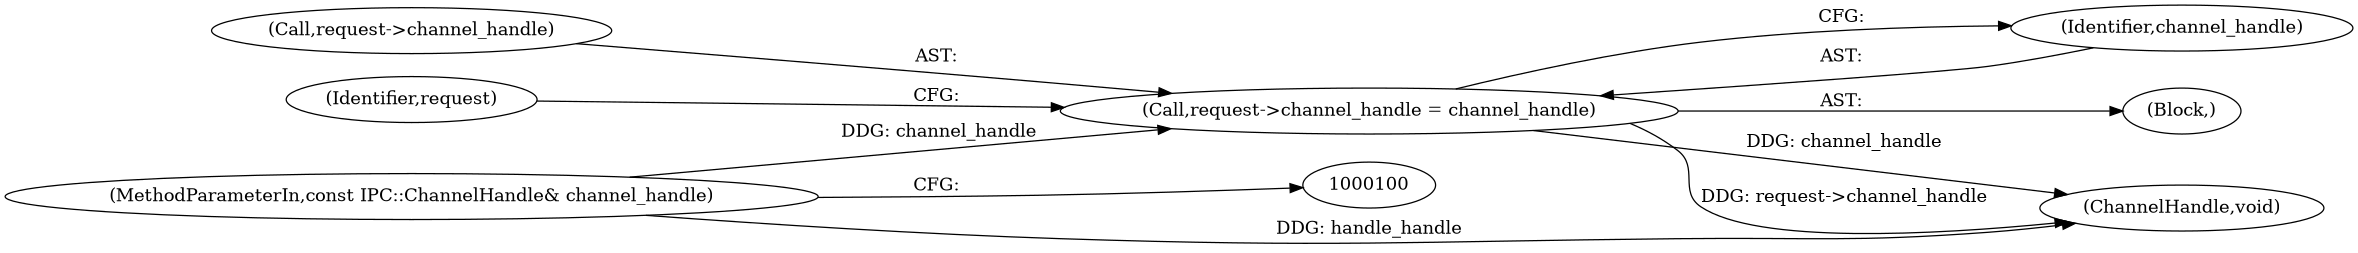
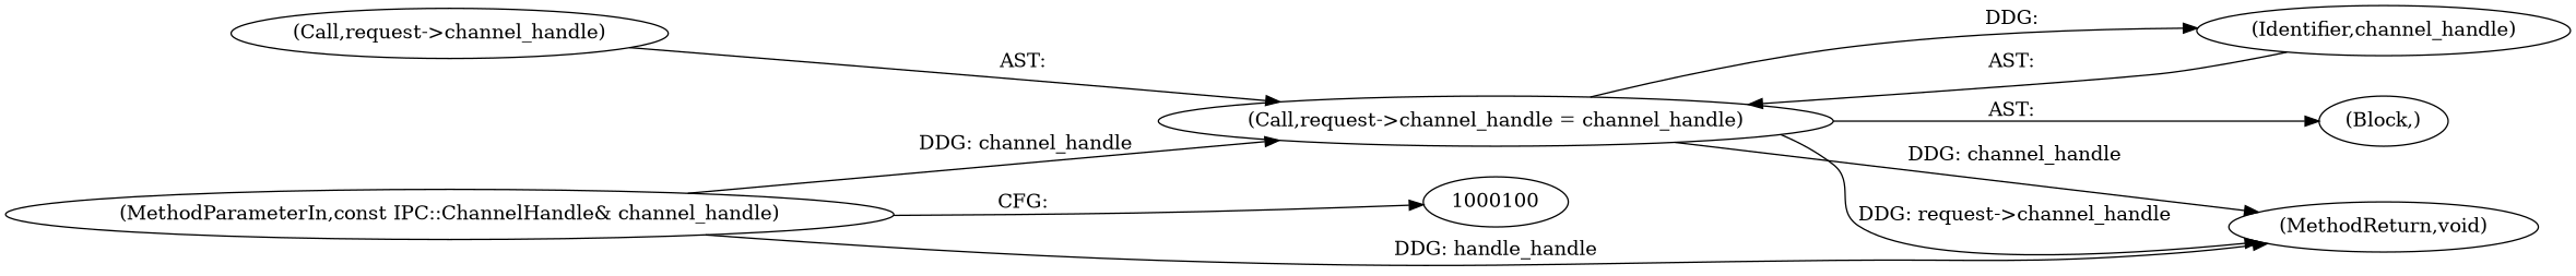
  digraph {
    rankdir=LR
    n1 [label="(Call,request->channel_handle = channel_handle)"]
    n2 [label="(Identifier,channel_handle)"]
    n3 [label="(Block,)"]
-   n4 [label="(ChannelHandle,void)"]
+   n4 [label="(MethodReturn,void)"]
    n5 [label="(MethodParameterIn,const IPC::ChannelHandle& channel_handle)"]
    1000100
    n7 [label="(Call,request->channel_handle)"]
-   n8 [label="(Identifier,request)"]
-   n1 -> n2 [label="CFG: "]
+   n1 -> n2 [label="DDG: "]
    n1 -> n3 [label="AST: "]
    n1 -> n4 [label="DDG: request->channel_handle"]
    n1 -> n4 [label="DDG: channel_handle"]
    n2 -> n1 [label="AST: "]
    n5 -> n1 [label="DDG: channel_handle"]
    n5 -> n4 [label="DDG: handle_handle"]
    n5 -> 1000100 [label="CFG: "]
    n7 -> n1 [label="AST: "]
-   n8 -> n1 [label="CFG: "]
  }
